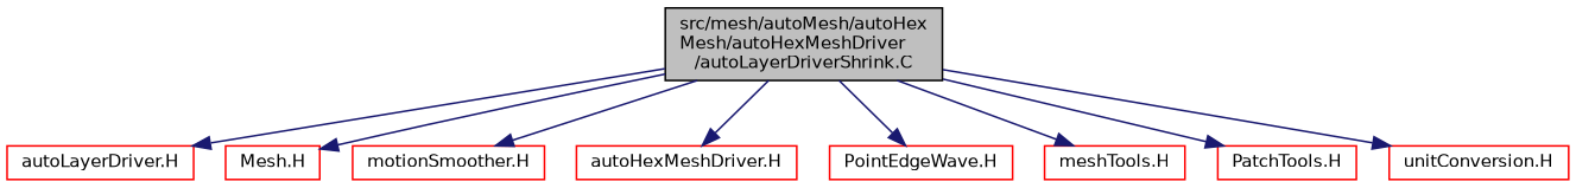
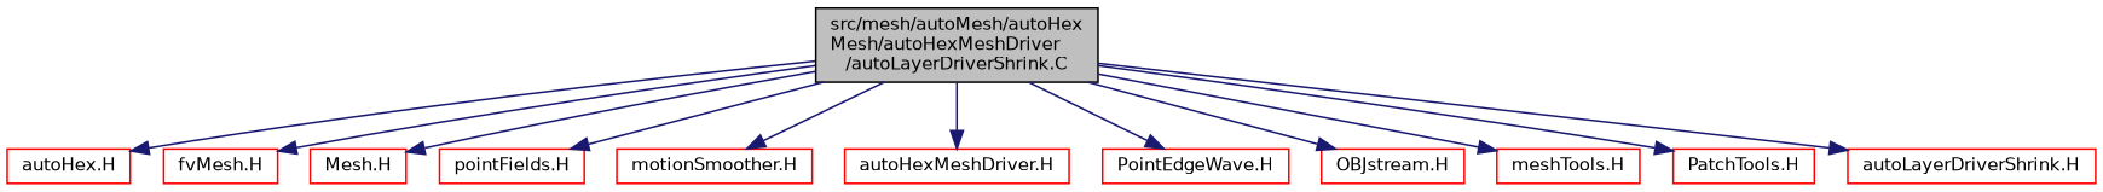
  digraph {
    node [color=red fontname=Helvetica fontsize=10 shape=record]
    edge [color=midnightblue fontname=Helvetica fontsize=10 labelfontname=Helvetica labelfontsize=10 style=solid]
    n1 [color=black fillcolor=grey75 fontcolor=black height=0.2 label="src/mesh/autoMesh/autoHex\lMesh/autoHexMeshDriver\l/autoLayerDriverShrink.C" style=filled width=0.4]
-   n2 [height=0.2 label="autoLayerDriver.H" width=0.4]
+   n2 [height=0.2 label="autoHex.H" width=0.4]
+   n3 [height=0.2 label="fvMesh.H" width=0.4]
    n4 [height=0.2 label="Mesh.H" width=0.4]
+   n5 [height=0.2 label="pointFields.H" width=0.4]
    n6 [height=0.2 label="motionSmoother.H" width=0.4]
    n7 [height=0.2 label="autoHexMeshDriver.H" width=0.4]
    n8 [height=0.2 label="PointEdgeWave.H" width=0.4]
+   n9 [height=0.2 label="OBJstream.H" width=0.4]
    n10 [height=0.2 label="meshTools.H" width=0.4]
    n11 [height=0.2 label="PatchTools.H" width=0.4]
-   n12 [height=0.2 label="unitConversion.H" width=0.4]
+   n12 [height=0.2 label="autoLayerDriverShrink.H" width=0.4]
    n1 -> n2
+   n1 -> n3
    n1 -> n4
+   n1 -> n5
    n1 -> n6
    n1 -> n7
    n1 -> n8
+   n1 -> n9
    n1 -> n10
    n1 -> n11
    n1 -> n12
  }
